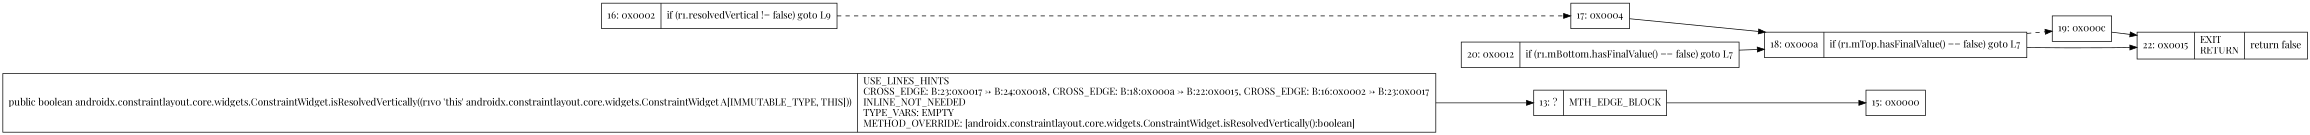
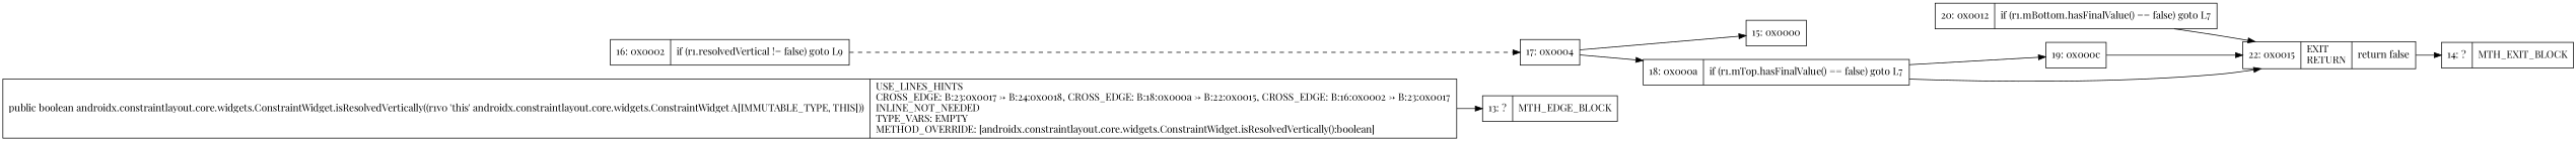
  digraph {
    fontname="Playfair Display"
    rankdir=LR
    node [fontname="Playfair Display" shape=record]
    edge [fontname="Playfair Display"]
    n1 [label="{13\:\ ?|MTH_EDGE_BLOCK\l}"]
    n2 [label="{15\:\ 0x0000}"]
    n3 [label="{16\:\ 0x0002|if (r1.resolvedVertical != false) goto L9\l}"]
    n4 [label="{17\:\ 0x0004}"]
    n5 [label="{18\:\ 0x000a|if (r1.mTop.hasFinalValue() == false) goto L7\l}"]
    n6 [label="{19\:\ 0x000c}"]
    n7 [label="{22\:\ 0x0015|EXIT\lRETURN\l|return false\l}"]
+   n8 [label="{14\:\ ?|MTH_EXIT_BLOCK\l}"]
    n9 [label="{20\:\ 0x0012|if (r1.mBottom.hasFinalValue() == false) goto L7\l}"]
    n10 [label="{public boolean androidx.constraintlayout.core.widgets.ConstraintWidget.isResolvedVertically((r1v0 'this' androidx.constraintlayout.core.widgets.ConstraintWidget A[IMMUTABLE_TYPE, THIS]))  | USE_LINES_HINTS\lCROSS_EDGE: B:23:0x0017 \-\> B:24:0x0018, CROSS_EDGE: B:18:0x000a \-\> B:22:0x0015, CROSS_EDGE: B:16:0x0002 \-\> B:23:0x0017\lINLINE_NOT_NEEDED\lTYPE_VARS: EMPTY\lMETHOD_OVERRIDE: [androidx.constraintlayout.core.widgets.ConstraintWidget.isResolvedVertically():boolean]\l}"]
-   n1 -> n2
+   n4 -> n2
    n3 -> n4 [style=dashed]
    n4 -> n5
-   n5 -> n6 [style=dashed]
+   n5 -> n6 [style=solid]
    n5 -> n7
    n6 -> n7
-   n9 -> n5
+   n7 -> n8
+   n9 -> n7
    n10 -> n1
  }
